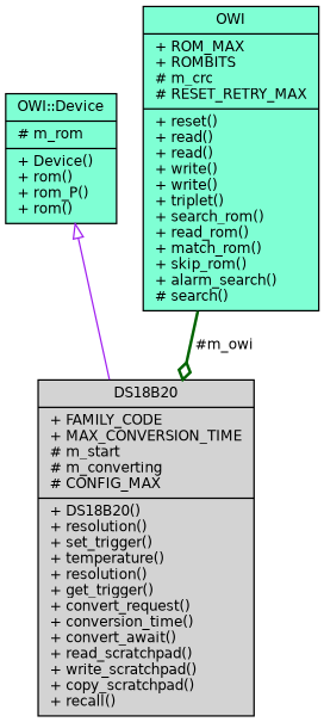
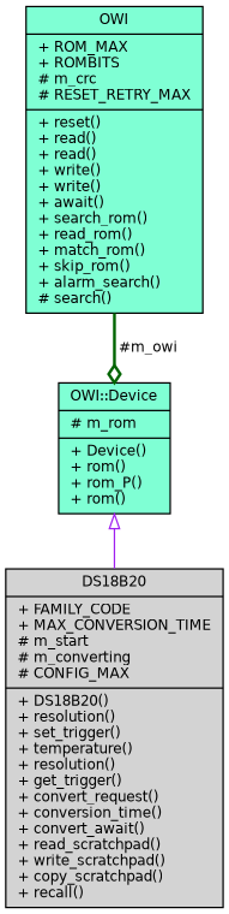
  digraph {
    node [color=black fillcolor=aquamarine fontname=Helvetica fontsize=10 shape=record style=filled]
    edge [fontname=Helvetica fontsize=10 labelfontname=Helvetica labelfontsize=10]
    n1 [fillcolor=lightgrey fontcolor=black height=0.2 label="{DS18B20\n|+ FAMILY_CODE\l+ MAX_CONVERSION_TIME\l# m_start\l# m_converting\l# CONFIG_MAX\l|+ DS18B20()\l+ resolution()\l+ set_trigger()\l+ temperature()\l+ resolution()\l+ get_trigger()\l+ convert_request()\l+ conversion_time()\l+ convert_await()\l+ read_scratchpad()\l+ write_scratchpad()\l+ copy_scratchpad()\l+ recall()\l}" width=0.4]
    n2 [height=0.2 label="{OWI::Device\n|# m_rom\l|+ Device()\l+ rom()\l+ rom_P()\l+ rom()\l}" width=0.4]
-   n3 [height=0.2 label="{OWI\n|+ ROM_MAX\l+ ROMBITS\l# m_crc\l# RESET_RETRY_MAX\l|+ reset()\l+ read()\l+ read()\l+ write()\l+ write()\l+ triplet()\l+ search_rom()\l+ read_rom()\l+ match_rom()\l+ skip_rom()\l+ alarm_search()\l# search()\l}" width=0.4]
+   n3 [height=0.2 label="{OWI\n|+ ROM_MAX\l+ ROMBITS\l# m_crc\l# RESET_RETRY_MAX\l|+ reset()\l+ read()\l+ read()\l+ write()\l+ write()\l+ await()\l+ search_rom()\l+ read_rom()\l+ match_rom()\l+ skip_rom()\l+ alarm_search()\l# search()\l}" width=0.4]
    n2 -> n1 [arrowtail=onormal color=purple dir=back style=solid]
-   n3 -> n1 [arrowhead=odiamond color=darkgreen label=" #m_owi" style=bold]
+   n3 -> n2 [arrowhead=odiamond color=darkgreen label=" #m_owi" style=bold]
  }
